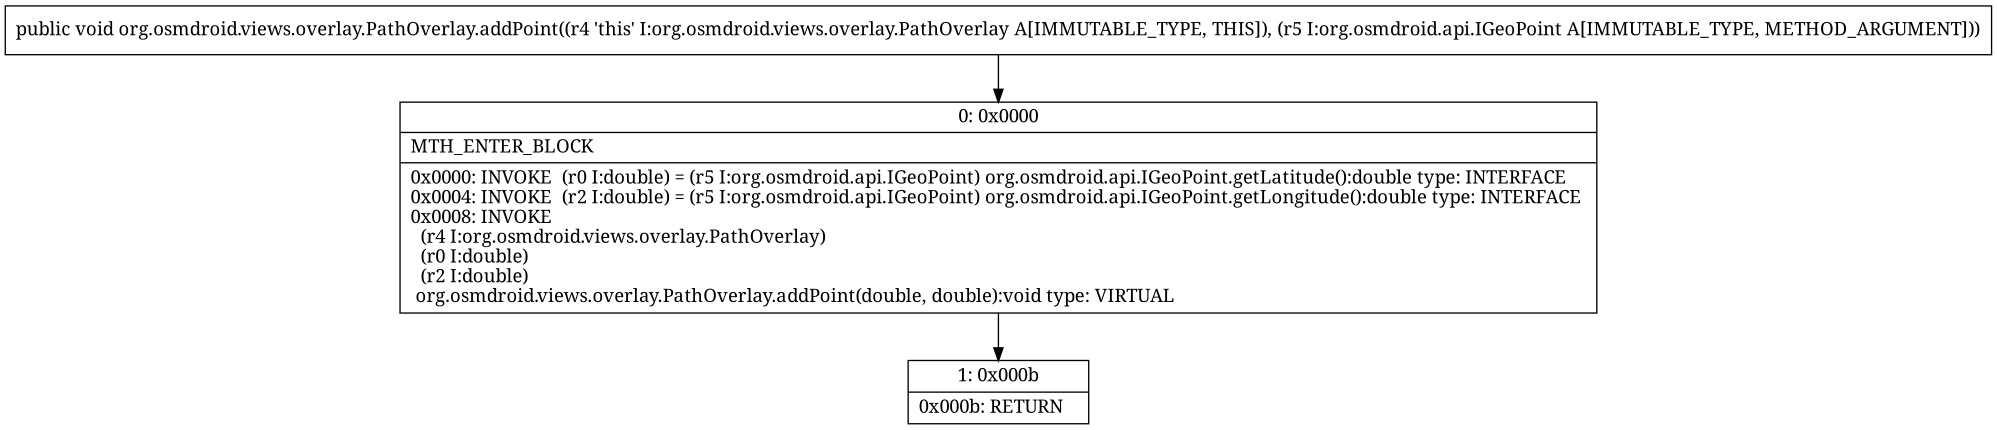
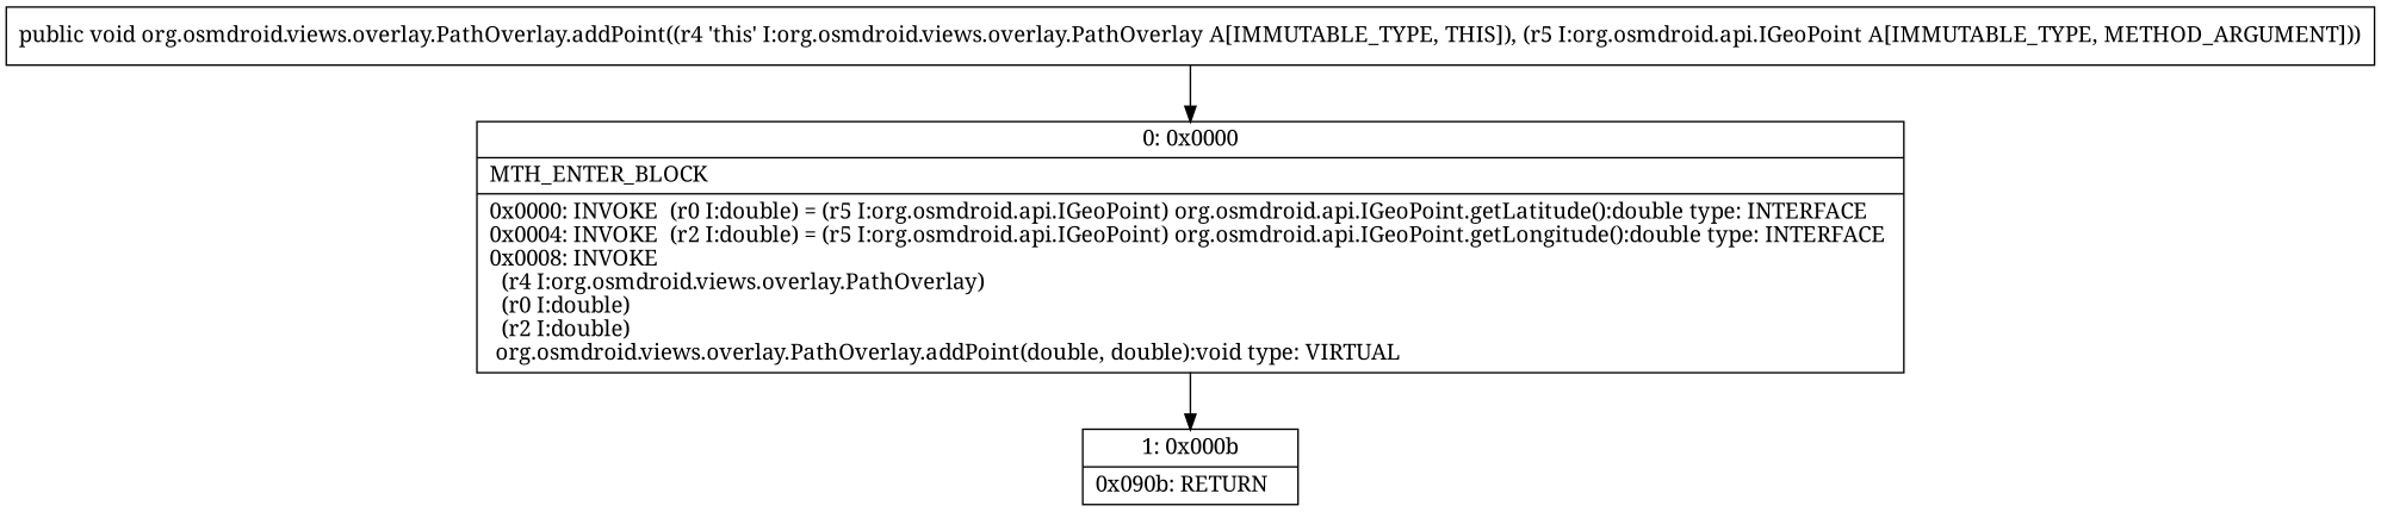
  digraph {
    fontname="Noto Serif"
    node [shape=record fontname="Noto Serif"]
    edge [fontname="Noto Serif"]
    n1 [label="{0\:\ 0x0000|MTH_ENTER_BLOCK\l|0x0000: INVOKE  (r0 I:double) = (r5 I:org.osmdroid.api.IGeoPoint) org.osmdroid.api.IGeoPoint.getLatitude():double type: INTERFACE \l0x0004: INVOKE  (r2 I:double) = (r5 I:org.osmdroid.api.IGeoPoint) org.osmdroid.api.IGeoPoint.getLongitude():double type: INTERFACE \l0x0008: INVOKE  \l  (r4 I:org.osmdroid.views.overlay.PathOverlay)\l  (r0 I:double)\l  (r2 I:double)\l org.osmdroid.views.overlay.PathOverlay.addPoint(double, double):void type: VIRTUAL \l}"]
-   n2 [label="{1\:\ 0x000b|0x000b: RETURN   \l}"]
+   n2 [label="{1\:\ 0x000b|0x090b: RETURN   \l}"]
    n3 [label="{public void org.osmdroid.views.overlay.PathOverlay.addPoint((r4 'this' I:org.osmdroid.views.overlay.PathOverlay A[IMMUTABLE_TYPE, THIS]), (r5 I:org.osmdroid.api.IGeoPoint A[IMMUTABLE_TYPE, METHOD_ARGUMENT])) }"]
    n1 -> n2
    n3 -> n1
  }
